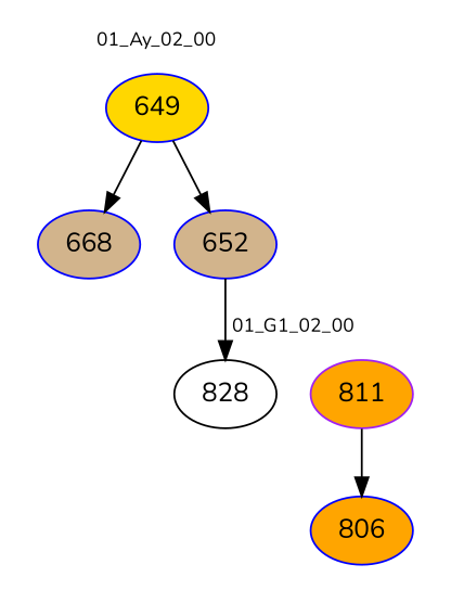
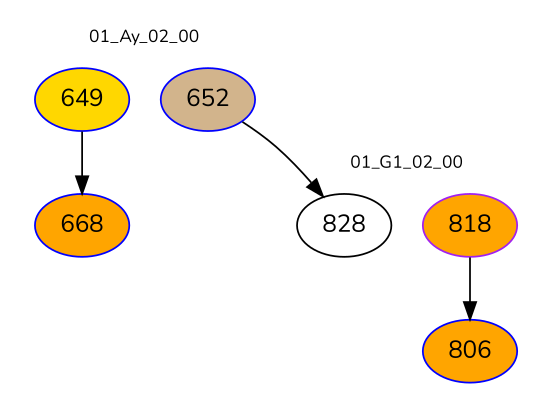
  digraph {
    fontname=Nunito
    node [color=blue fillcolor=tan fontname=Nunito style=filled]
    edge [color=black fontname=Nunito]
    n1 [fillcolor=gold label=649]
-   n2 [label=668]
+   n2 [fillcolor=orange label=668]
    n3 [label=652]
-   n4 [color=purple fillcolor=orange label=811]
+   n4 [color=purple fillcolor=orange label=818]
    n5 [fillcolor=orange label=806]
    n6 [color=black fillcolor=white label=828]
    subgraph cluster_1 {
      color=white
      fontsize=10
      label="01_Ay_02_00"
      n1
      n2
      n3
    }
    subgraph cluster_2 {
      color=white
      fontsize=10
      label="01_G1_02_00"
      n4
      n5
      n6
    }
    n1 -> n2
-   n1 -> n3
    n3 -> n6
    n4 -> n5
  }
